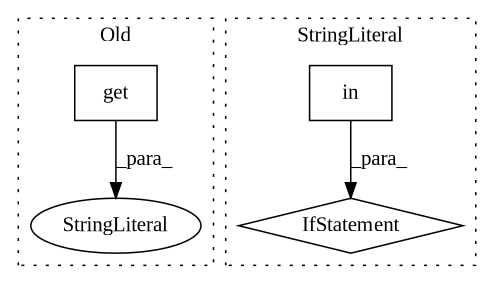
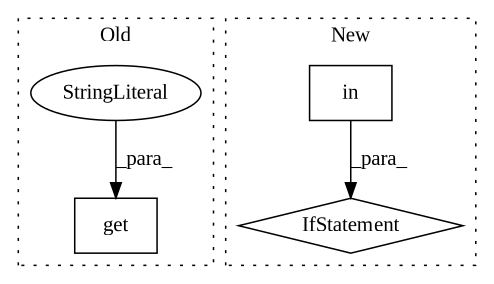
  digraph {
    fontname="Liberation Serif"
    node [fontname="Liberation Serif" shape=box]
    edge [fontname="Liberation Serif"]
    n1 [a=32 l="4,1" label=get s="591,607"]
    n2 [a=45 l=7 label=StringLiteral s=595 shape=ellipse]
    n3 [a=105 l=20 label=in s=529]
    n4 [a=25 l="8,2" label=IfStatement s="521,549" shape=diamond]
    subgraph cluster_1 {
      label=Old
      style=dotted
      n1
      n2
    }
    subgraph cluster_2 {
-     label=StringLiteral
+     label=New
      style=dotted
      n3
      n4
    }
-   n1 -> n2 [label=_para_]
+   n2 -> n1 [label=_para_]
    n3 -> n4 [label=_para_]
  }
